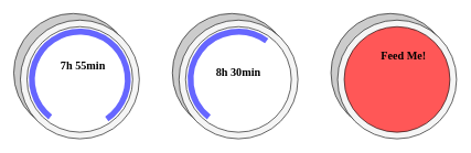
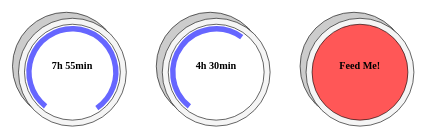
  <mxCell id="0" />
  <mxCell id="1" parent="0" />
  <mxCell id="2" value="" style="group" vertex="1" connectable="0" parent="1"><mxGeometry x="500" y="20" width="190" height="190" as="geometry" /></mxCell>
  <mxCell id="3" value="" style="ellipse;whiteSpace=wrap;html=1;aspect=fixed;fillColor=#CCCCCC;" vertex="1" parent="2"><mxGeometry width="180" height="180" as="geometry" /></mxCell>
  <mxCell id="4" value="" style="ellipse;whiteSpace=wrap;html=1;aspect=fixed;fillColor=#f5f5f5;fontColor=#333333;strokeColor=#000000;" vertex="1" parent="2"><mxGeometry x="10" y="10" width="180" height="180" as="geometry" /></mxCell>
  <mxCell id="5" value="" style="ellipse;whiteSpace=wrap;html=1;aspect=fixed;fillColor=#FF5757;" vertex="1" parent="2"><mxGeometry x="20" y="20" width="160" height="160" as="geometry" /></mxCell>
  <mxCell id="6" value="" style="shape=image;verticalLabelPosition=bottom;labelBackgroundColor=default;verticalAlign=top;aspect=fixed;imageAspect=0;image=https://cdn-icons-png.flaticon.com/512/1130/1130954.png;" vertex="1" parent="2"><mxGeometry x="75" y="110" width="50" height="50" as="geometry" /></mxCell>
- <mxCell id="7" value="Feed Me!" style="text;html=1;align=center;verticalAlign=middle;whiteSpace=wrap;rounded=0;fontSize=17;fontStyle=1;fontFamily=Verdana;" vertex="1" parent="2"><mxGeometry x="60" y="50" width="100" height="30" as="geometry" /></mxCell>
+ <mxCell id="7" value="Feed Me!" style="text;html=1;align=center;verticalAlign=middle;whiteSpace=wrap;rounded=0;fontSize=17;fontStyle=1;fontFamily=Verdana;" vertex="1" parent="2"><mxGeometry x="50" y="75" width="100" height="30" as="geometry" /></mxCell>
  <mxCell id="8" value="" style="ellipse;whiteSpace=wrap;html=1;aspect=fixed;fillColor=#CCCCCC;" vertex="1" parent="1"><mxGeometry x="20" y="20" width="180" height="180" as="geometry" /></mxCell>
  <mxCell id="9" value="" style="ellipse;whiteSpace=wrap;html=1;aspect=fixed;fillColor=#f5f5f5;fontColor=#333333;strokeColor=#000000;" vertex="1" parent="1"><mxGeometry x="30" y="30" width="180" height="180" as="geometry" /></mxCell>
  <mxCell id="10" value="" style="ellipse;whiteSpace=wrap;html=1;aspect=fixed;" vertex="1" parent="1"><mxGeometry x="40" y="40" width="160" height="160" as="geometry" /></mxCell>
  <mxCell id="11" value="" style="verticalLabelPosition=bottom;verticalAlign=top;html=1;shape=mxgraph.basic.arc;startAngle=0.606;endAngle=0.405;strokeWidth=9;strokeColor=#6666FF;perimeterSpacing=0;" vertex="1" parent="1"><mxGeometry x="47.5" y="47.5" width="145" height="145" as="geometry" /></mxCell>
  <mxCell id="12" value="" style="shape=image;verticalLabelPosition=bottom;labelBackgroundColor=default;verticalAlign=top;aspect=fixed;imageAspect=0;image=https://cdn-icons-png.flaticon.com/512/1130/1130954.png;" vertex="1" parent="1"><mxGeometry x="95" y="130" width="50" height="50" as="geometry" /></mxCell>
- <mxCell id="13" value="7h 55min" style="text;html=1;align=center;verticalAlign=middle;whiteSpace=wrap;rounded=0;fontSize=17;fontStyle=1;fontFamily=Verdana;" vertex="1" parent="1"><mxGeometry x="75" y="85" width="100" height="30" as="geometry" /></mxCell>
+ <mxCell id="13" value="7h 55min" style="text;html=1;align=center;verticalAlign=middle;whiteSpace=wrap;rounded=0;fontSize=17;fontStyle=1;fontFamily=Verdana;" vertex="1" parent="1"><mxGeometry x="70" y="95" width="100" height="30" as="geometry" /></mxCell>
  <mxCell id="14" value="" style="ellipse;whiteSpace=wrap;html=1;aspect=fixed;fillColor=#CCCCCC;" vertex="1" parent="1"><mxGeometry x="260" y="20" width="180" height="180" as="geometry" /></mxCell>
  <mxCell id="15" value="" style="ellipse;whiteSpace=wrap;html=1;aspect=fixed;fillColor=#f5f5f5;fontColor=#333333;strokeColor=#000000;" vertex="1" parent="1"><mxGeometry x="270" y="30" width="180" height="180" as="geometry" /></mxCell>
  <mxCell id="16" value="" style="ellipse;whiteSpace=wrap;html=1;aspect=fixed;" vertex="1" parent="1"><mxGeometry x="280" y="40" width="160" height="160" as="geometry" /></mxCell>
  <mxCell id="17" value="" style="shape=image;verticalLabelPosition=bottom;labelBackgroundColor=default;verticalAlign=top;aspect=fixed;imageAspect=0;image=https://cdn-icons-png.flaticon.com/512/1130/1130954.png;" vertex="1" parent="1"><mxGeometry x="335" y="130" width="50" height="50" as="geometry" /></mxCell>
  <mxCell id="18" value="" style="verticalLabelPosition=bottom;verticalAlign=top;html=1;shape=mxgraph.basic.arc;startAngle=0.606;endAngle=0.1;strokeWidth=9;strokeColor=#6666FF;perimeterSpacing=0;" vertex="1" parent="1"><mxGeometry x="287.5" y="47.5" width="145" height="145" as="geometry" /></mxCell>
- <mxCell id="19" value="8h 30min" style="text;html=1;align=center;verticalAlign=middle;whiteSpace=wrap;rounded=0;fontSize=17;fontStyle=1;fontFamily=Verdana;" vertex="1" parent="1"><mxGeometry x="310" y="95" width="100" height="30" as="geometry" /></mxCell>
+ <mxCell id="19" value="4h 30min" style="text;html=1;align=center;verticalAlign=middle;whiteSpace=wrap;rounded=0;fontSize=17;fontStyle=1;fontFamily=Verdana;" vertex="1" parent="1"><mxGeometry x="310" y="95" width="100" height="30" as="geometry" /></mxCell>
